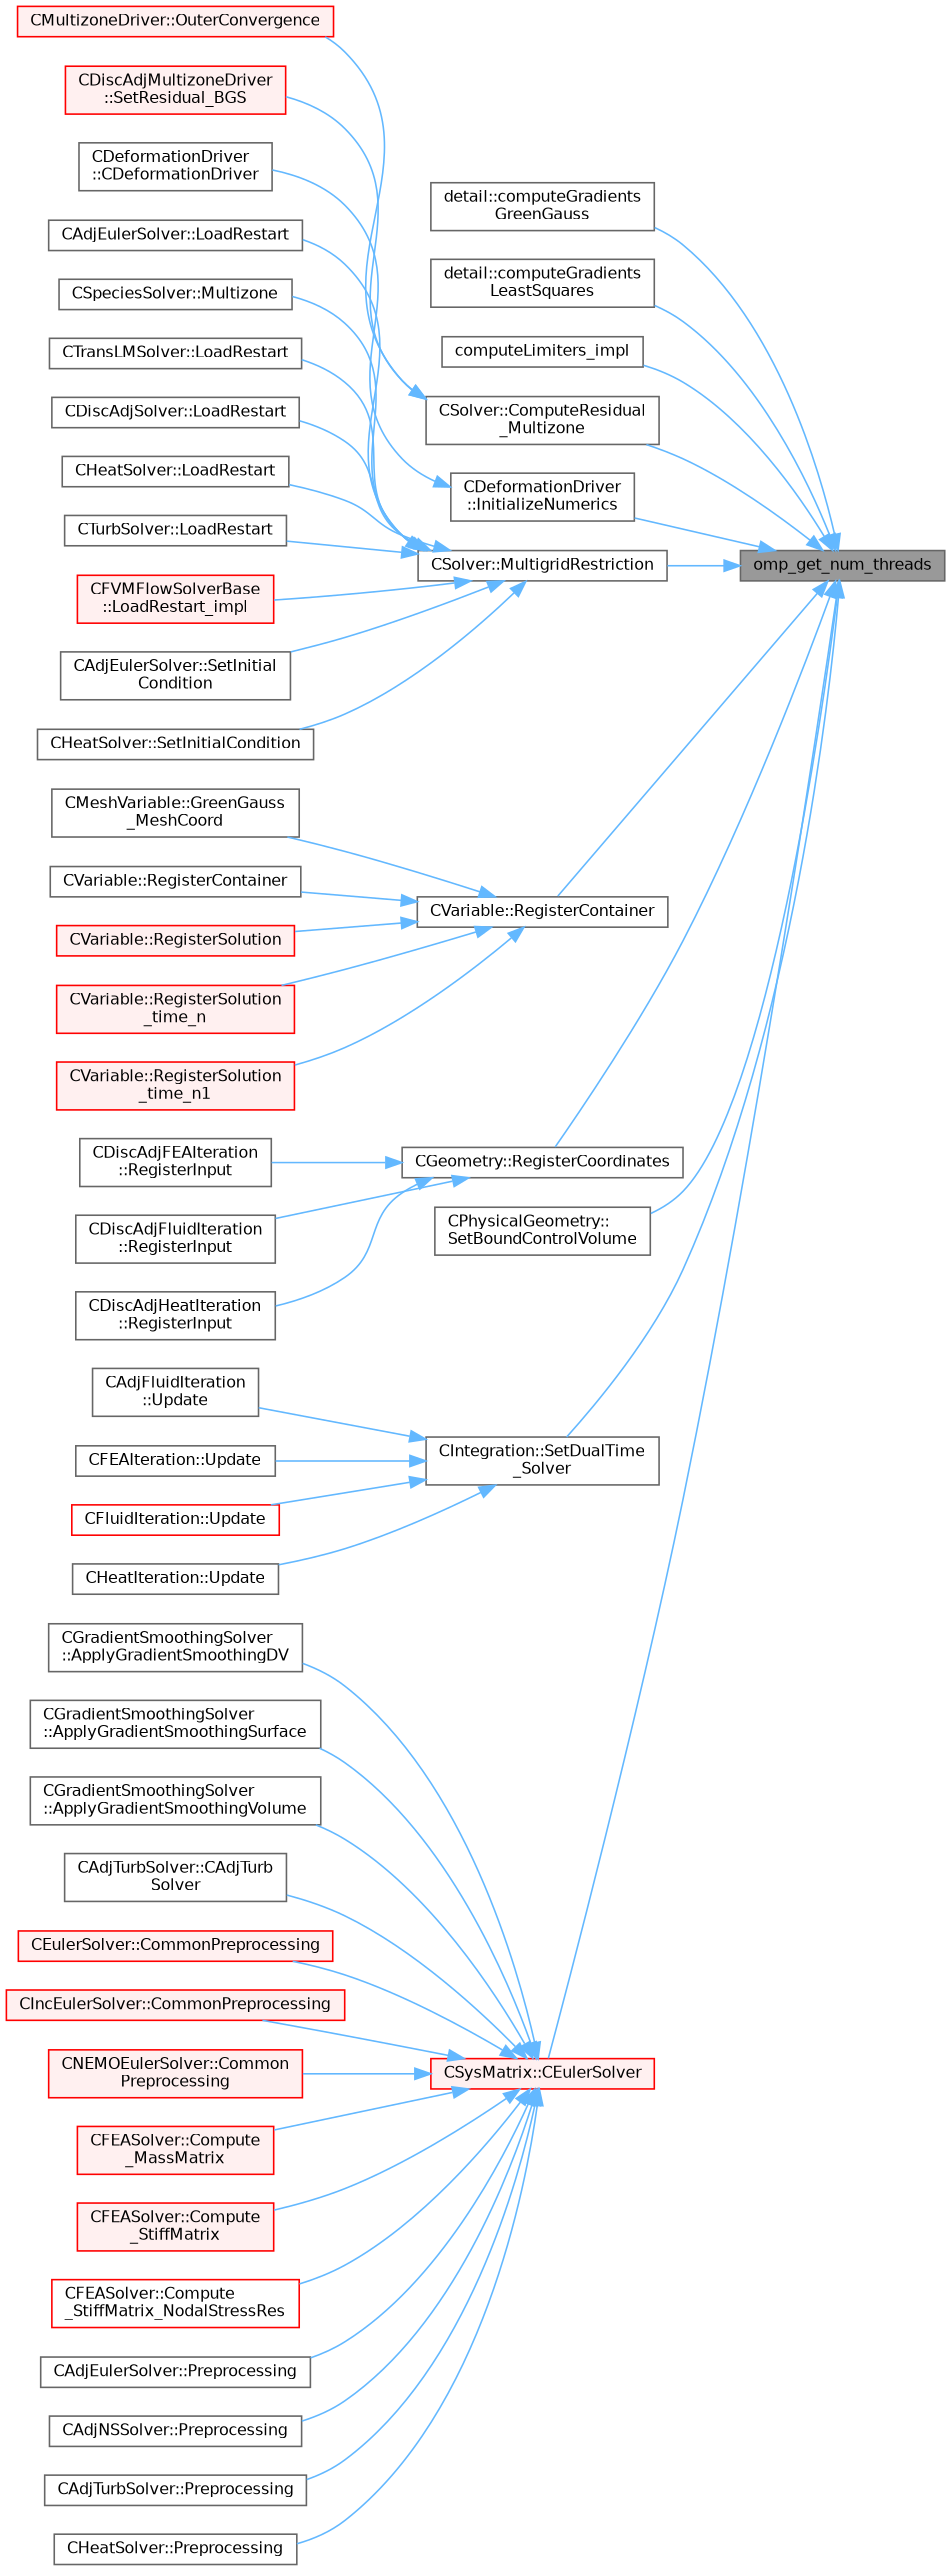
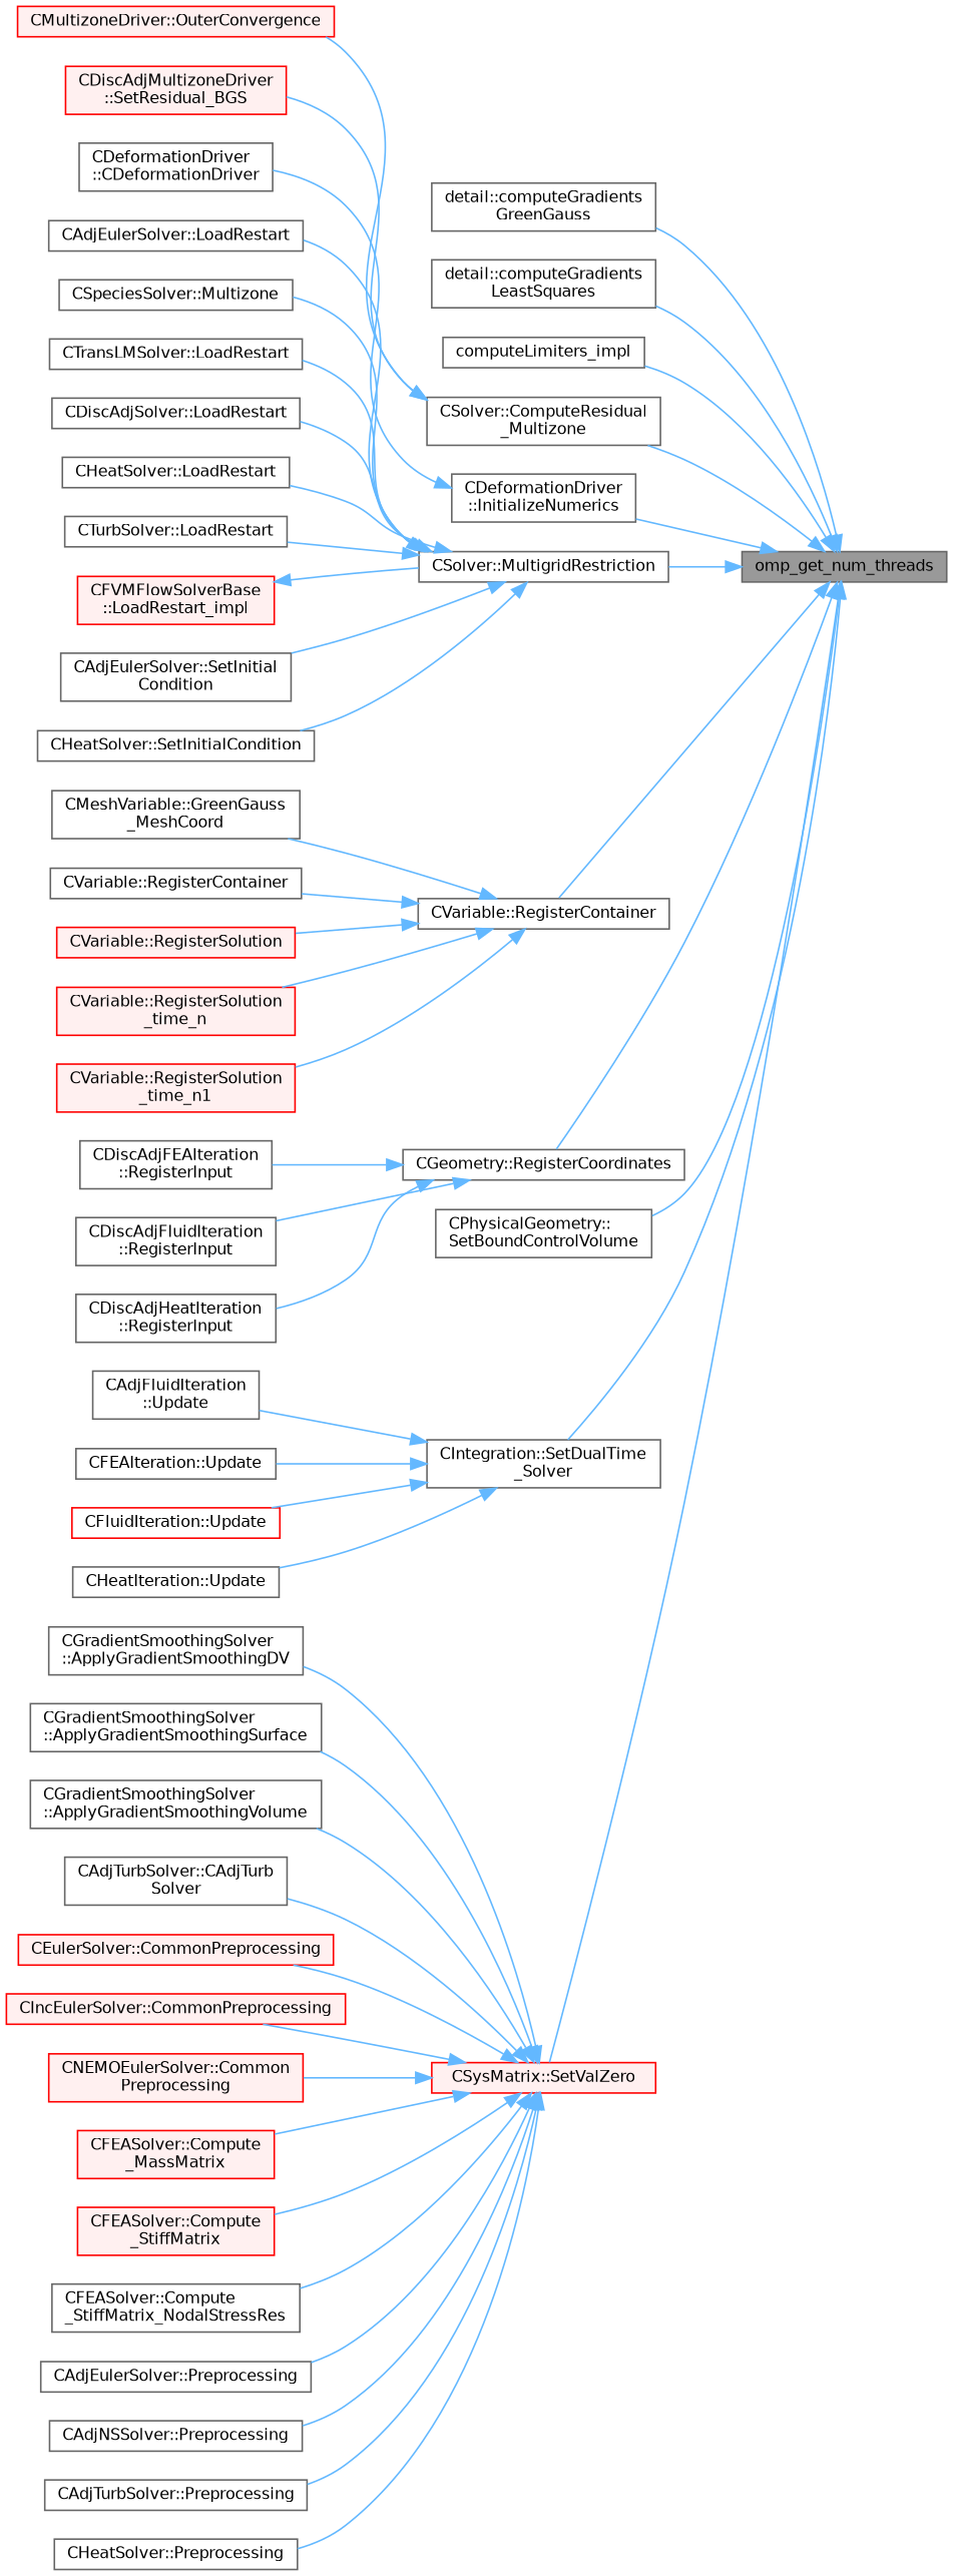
  digraph {
    rankdir=RL
    node [color=grey40 fillcolor=white fontname=Helvetica fontsize=10 shape=box style=filled]
    edge [color=steelblue1 dir=back fontname=Helvetica fontsize=10 labelfontname=Helvetica labelfontsize=10 style=solid]
    n1 [color=gray40 fillcolor=grey60 fontcolor=black height=0.2 label=omp_get_num_threads width=0.4]
    n2 [height=0.2 label="detail::computeGradients\lGreenGauss" width=0.4]
    n3 [height=0.2 label="detail::computeGradients\lLeastSquares" width=0.4]
    n4 [height=0.2 label=computeLimiters_impl width=0.4]
    n5 [height=0.2 label="CSolver::ComputeResidual\l_Multizone" width=0.4]
    n6 [height=0.2 label="CDeformationDriver\l::InitializeNumerics" width=0.4]
    n7 [height=0.2 label="CSolver::MultigridRestriction" width=0.4]
    n8 [height=0.2 label="CVariable::RegisterContainer" width=0.4]
    n9 [height=0.2 label="CGeometry::RegisterCoordinates" width=0.4]
    n10 [height=0.2 label="CPhysicalGeometry::\lSetBoundControlVolume" width=0.4]
    n11 [height=0.2 label="CIntegration::SetDualTime\l_Solver" width=0.4]
-   n12 [color=red fillcolor="#FFF0F0" height=0.2 label="CSysMatrix::CEulerSolver" width=0.4]
+   n12 [color=red fillcolor="#FFF0F0" height=0.2 label="CSysMatrix::SetValZero" width=0.4]
    n13 [color=red fillcolor="#FFF0F0" height=0.2 label="CMultizoneDriver::OuterConvergence" width=0.4]
    n14 [color=red fillcolor="#FFF0F0" height=0.2 label="CDiscAdjMultizoneDriver\l::SetResidual_BGS" width=0.4]
    n15 [height=0.2 label="CDeformationDriver\l::CDeformationDriver" width=0.4]
    n16 [height=0.2 label="CAdjEulerSolver::LoadRestart" width=0.4]
    n17 [height=0.2 label="CSpeciesSolver::Multizone" width=0.4]
    n18 [height=0.2 label="CTransLMSolver::LoadRestart" width=0.4]
    n19 [height=0.2 label="CDiscAdjSolver::LoadRestart" width=0.4]
    n20 [height=0.2 label="CHeatSolver::LoadRestart" width=0.4]
    n21 [height=0.2 label="CTurbSolver::LoadRestart" width=0.4]
    n22 [color=red fillcolor="#FFF0F0" height=0.2 label="CFVMFlowSolverBase\l::LoadRestart_impl" width=0.4]
    n23 [height=0.2 label="CAdjEulerSolver::SetInitial\lCondition" width=0.4]
    n24 [height=0.2 label="CHeatSolver::SetInitialCondition" width=0.4]
    n25 [height=0.2 label="CMeshVariable::GreenGauss\l_MeshCoord" width=0.4]
    n26 [height=0.2 label="CVariable::RegisterContainer" width=0.4]
    n27 [color=red fillcolor="#FFF0F0" height=0.2 label="CVariable::RegisterSolution" width=0.4]
    n28 [color=red fillcolor="#FFF0F0" height=0.2 label="CVariable::RegisterSolution\l_time_n" width=0.4]
    n29 [color=red fillcolor="#FFF0F0" height=0.2 label="CVariable::RegisterSolution\l_time_n1" width=0.4]
    n30 [height=0.2 label="CDiscAdjFEAIteration\l::RegisterInput" width=0.4]
    n31 [height=0.2 label="CDiscAdjFluidIteration\l::RegisterInput" width=0.4]
    n32 [height=0.2 label="CDiscAdjHeatIteration\l::RegisterInput" width=0.4]
    n33 [height=0.2 label="CAdjFluidIteration\l::Update" width=0.4]
    n34 [height=0.2 label="CFEAIteration::Update" width=0.4]
    n35 [color=red height=0.2 label="CFluidIteration::Update" width=0.4]
    n36 [height=0.2 label="CHeatIteration::Update" width=0.4]
    n37 [height=0.2 label="CGradientSmoothingSolver\l::ApplyGradientSmoothingDV" width=0.4]
    n38 [height=0.2 label="CGradientSmoothingSolver\l::ApplyGradientSmoothingSurface" width=0.4]
    n39 [height=0.2 label="CGradientSmoothingSolver\l::ApplyGradientSmoothingVolume" width=0.4]
    n40 [height=0.2 label="CAdjTurbSolver::CAdjTurb\lSolver" width=0.4]
    n41 [color=red fillcolor="#FFF0F0" height=0.2 label="CEulerSolver::CommonPreprocessing" width=0.4]
    n42 [color=red fillcolor="#FFF0F0" height=0.2 label="CIncEulerSolver::CommonPreprocessing" width=0.4]
    n43 [color=red fillcolor="#FFF0F0" height=0.2 label="CNEMOEulerSolver::Common\lPreprocessing" width=0.4]
    n44 [color=red fillcolor="#FFF0F0" height=0.2 label="CFEASolver::Compute\l_MassMatrix" width=0.4]
    n45 [color=red fillcolor="#FFF0F0" height=0.2 label="CFEASolver::Compute\l_StiffMatrix" width=0.4]
-   n46 [color=red height=0.2 label="CFEASolver::Compute\l_StiffMatrix_NodalStressRes" width=0.4]
+   n46 [height=0.2 label="CFEASolver::Compute\l_StiffMatrix_NodalStressRes" width=0.4]
    n47 [height=0.2 label="CAdjEulerSolver::Preprocessing" width=0.4]
    n48 [height=0.2 label="CAdjNSSolver::Preprocessing" width=0.4]
    n49 [height=0.2 label="CAdjTurbSolver::Preprocessing" width=0.4]
    n50 [height=0.2 label="CHeatSolver::Preprocessing" width=0.4]
    n1 -> n2
    n1 -> n3
    n1 -> n4
    n1 -> n5
    n1 -> n6
    n1 -> n7
    n1 -> n8
    n1 -> n9
    n1 -> n10
    n1 -> n11
    n1 -> n12
    n5 -> n13
    n5 -> n14
    n6 -> n15
    n7 -> n16
    n7 -> n17
    n7 -> n18
    n7 -> n19
    n7 -> n20
    n7 -> n21
-   n7 -> n22
+   n22 -> n7
    n7 -> n23
    n7 -> n24
    n8 -> n25
    n8 -> n26
    n8 -> n27
    n8 -> n28
    n8 -> n29
    n9 -> n30
    n9 -> n31
    n9 -> n32
    n11 -> n33
    n11 -> n34
    n11 -> n35
    n11 -> n36
    n12 -> n37
    n12 -> n38
    n12 -> n39
    n12 -> n40
    n12 -> n41
    n12 -> n42
    n12 -> n43
    n12 -> n44
    n12 -> n45
    n12 -> n46
    n12 -> n47
    n12 -> n48
    n12 -> n49
    n12 -> n50
  }
